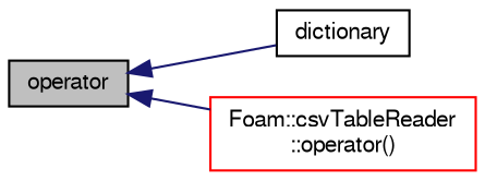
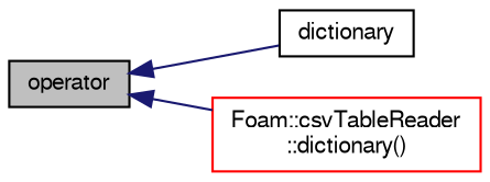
  digraph {
    rankdir=LR
    node [color=black fontname=FreeSans fontsize=10 shape=record]
    edge [color=midnightblue dir=back fontname=FreeSans fontsize=10 labelfontname=FreeSans labelfontsize=10 style=solid]
    n1 [fillcolor=grey75 fontcolor=black height=0.2 label=operator style=filled width=0.4]
    n2 [height=0.2 label=dictionary width=0.4]
-   n3 [color=red height=0.2 label="Foam::csvTableReader\l::operator()" width=0.4]
+   n3 [color=red height=0.2 label="Foam::csvTableReader\l::dictionary()" width=0.4]
    n1 -> n2
    n1 -> n3
  }
